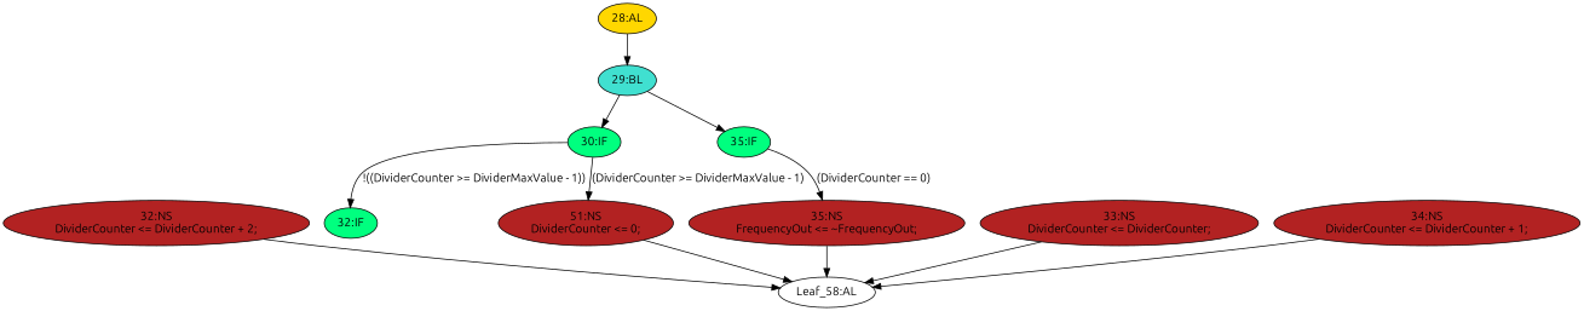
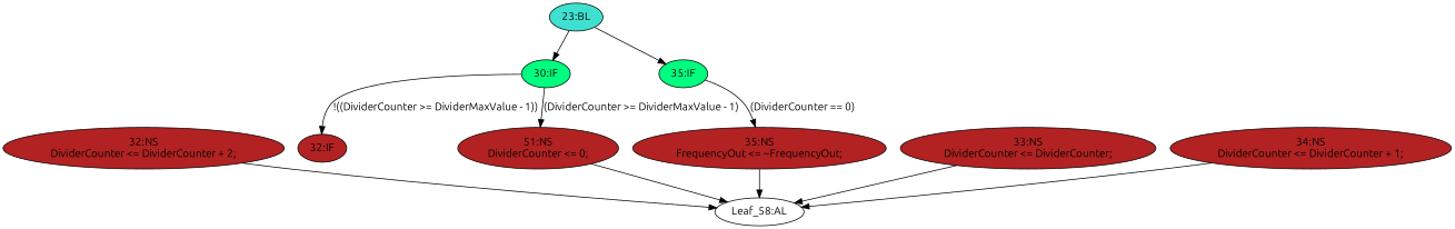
  strict digraph {
    fontname=Ubuntu
    node [fillcolor=firebrick fontname=Ubuntu statements="[]" style=filled typ=NonblockingSubstitution]
    edge [cond="[]" fontname=Ubuntu lineno=None]
    n1 [ast="<pyverilog.vparser.ast.NonblockingSubstitution object at 0x7ff061cd9510>" label="32:NS\nDividerCounter <= DividerCounter + 2;" statements="[<pyverilog.vparser.ast.NonblockingSubstitution object at 0x7ff061cd9510>]"]
    n2 [def_var="['FrequencyOut', 'DividerCounter']" label="Leaf_58:AL" fillcolor="" statements="" style="" typ=""]
    n3 [ast="<pyverilog.vparser.ast.NonblockingSubstitution object at 0x7ff061cd9310>" label="35:NS\nFrequencyOut <= ~FrequencyOut;" statements="[<pyverilog.vparser.ast.NonblockingSubstitution object at 0x7ff061cd9310>]"]
-   n4 [ast="<pyverilog.vparser.ast.IfStatement object at 0x7ff061cd9b10>" fillcolor=springgreen label="32:IF" typ=IfStatement]
+   n4 [ast="<pyverilog.vparser.ast.IfStatement object at 0x7ff061cd9b10>" label="32:IF" typ=IfStatement]
    n5 [ast="<pyverilog.vparser.ast.NonblockingSubstitution object at 0x7ff061cd9ad0>" label="33:NS\nDividerCounter <= DividerCounter;" statements="[<pyverilog.vparser.ast.NonblockingSubstitution object at 0x7ff061cd9ad0>]"]
    n6 [ast="<pyverilog.vparser.ast.NonblockingSubstitution object at 0x7ff061cd9850>" label="34:NS\nDividerCounter <= DividerCounter + 1;" statements="[<pyverilog.vparser.ast.NonblockingSubstitution object at 0x7ff061cd9850>]"]
    n7 [ast="<pyverilog.vparser.ast.NonblockingSubstitution object at 0x7ff061cd9cd0>" label="51:NS\nDividerCounter <= 0;" statements="[<pyverilog.vparser.ast.NonblockingSubstitution object at 0x7ff061cd9cd0>]"]
    n8 [ast="<pyverilog.vparser.ast.IfStatement object at 0x7ff061cd9810>" fillcolor=springgreen label="30:IF" typ=IfStatement]
-   n9 [ast="<pyverilog.vparser.ast.Always object at 0x7ff061cd9f10>" clk_sens=True fillcolor=gold label="28:AL" sens="['MainClock']" typ=Always use_var="['DividerMaxValue', 'FrequencyOut', 'DividerCounter', 'Negative', 'Positive']"]
-   n10 [ast="<pyverilog.vparser.ast.Block object at 0x7ff061cd9ed0>" fillcolor=turquoise label="29:BL" typ=Block]
+   n10 [ast="<pyverilog.vparser.ast.Block object at 0x7ff061cd9ed0>" fillcolor=turquoise label="23:BL" typ=Block]
    n11 [ast="<pyverilog.vparser.ast.IfStatement object at 0x7ff061cb25d0>" fillcolor=springgreen label="35:IF" typ=IfStatement]
    n1 -> n2
    n3 -> n2
    n5 -> n2
    n6 -> n2
    n7 -> n2
    n8 -> n4 [cond="['DividerCounter', 'DividerMaxValue']" label="!((DividerCounter >= DividerMaxValue - 1))" lineno=30]
    n8 -> n7 [cond="['DividerCounter', 'DividerMaxValue']" label="(DividerCounter >= DividerMaxValue - 1)" lineno=30]
-   n9 -> n10
    n10 -> n8
    n10 -> n11
    n11 -> n3 [cond="['DividerCounter']" label="(DividerCounter == 0)" lineno=35]
  }
